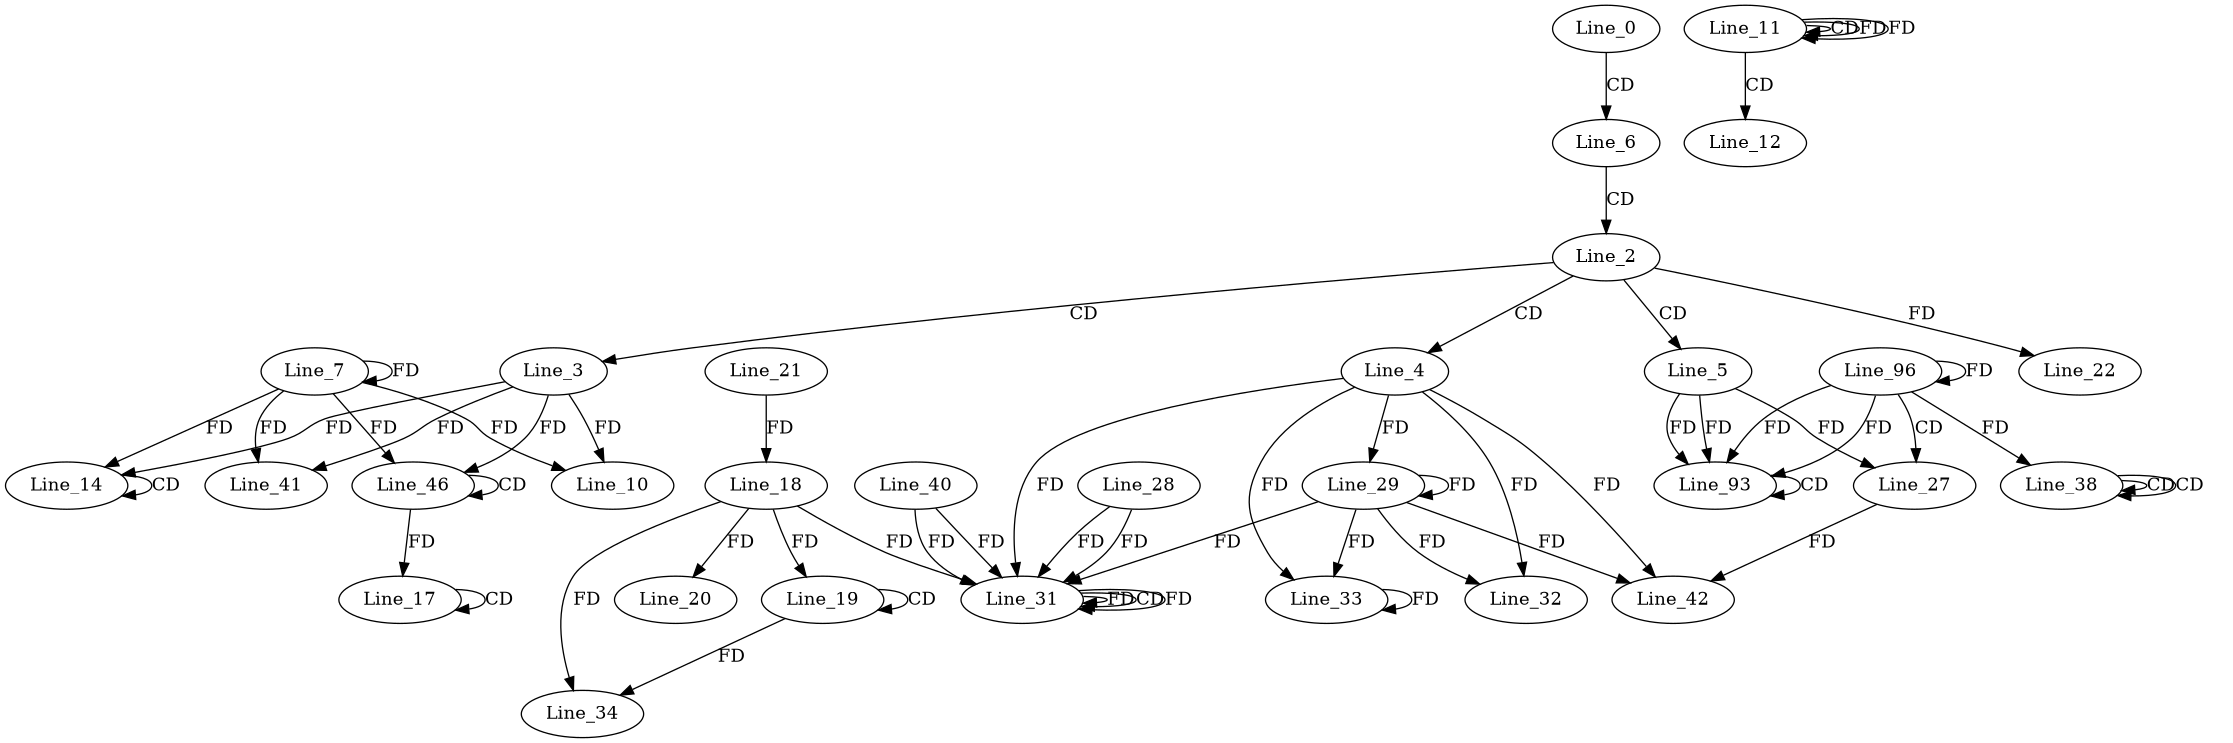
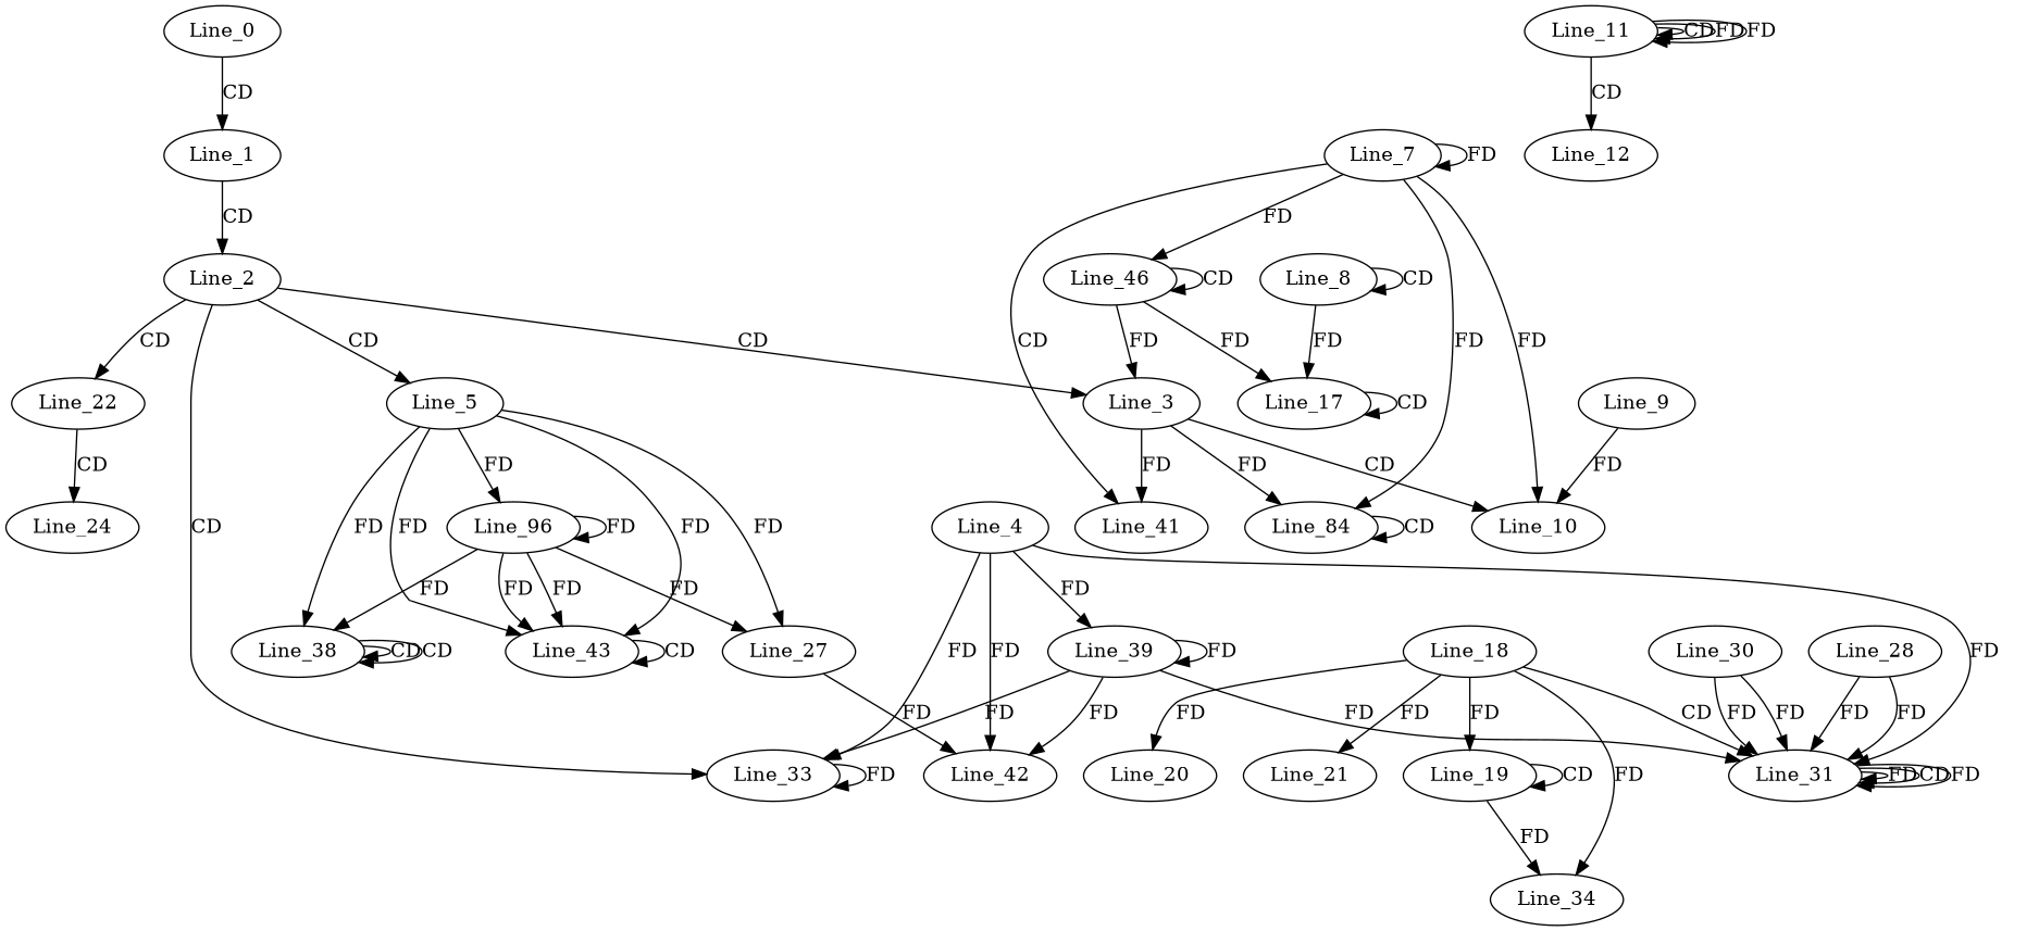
  digraph {
    Line_0
-   Line_1 [label=Line_6]
+   Line_1
    Line_2
    Line_3
    Line_4
    Line_5
    Line_22
    Line_10
-   Line_14
+   Line_14 [label=Line_84]
    n10 [label=Line_46]
    Line_41
-   Line_29
+   Line_29 [label=Line_39]
    Line_31
-   Line_32
    Line_33
    Line_42
    n17 [label=Line_96]
    Line_27
    Line_38
-   Line_43 [label=Line_93]
+   Line_43
+   Line_24
    Line_7
    Line_17
+   Line_8
+   Line_9
    Line_11
    Line_12
    Line_19
    Line_34
    Line_18
    Line_20
    Line_21
-   Line_30 [label=Line_40]
+   Line_30
    Line_28
    Line_0 -> Line_1 [label=CD]
    Line_1 -> Line_2 [label=CD]
    Line_2 -> Line_3 [label=CD]
-   Line_2 -> Line_4 [label=CD]
+   Line_2 -> Line_33 [label=CD]
    Line_2 -> Line_5 [label=CD]
-   Line_2 -> Line_22 [label=FD]
-   Line_3 -> Line_10 [label=FD]
+   Line_2 -> Line_22 [label=CD]
+   Line_3 -> Line_10 [label=CD]
    Line_3 -> Line_14 [label=FD]
-   Line_3 -> n10 [label=FD]
+   n10 -> Line_3 [label=FD]
    Line_3 -> Line_41 [label=FD]
    Line_4 -> Line_29 [label=FD]
    Line_4 -> Line_31 [label=FD]
-   Line_4 -> Line_32 [label=FD]
    Line_4 -> Line_33 [label=FD]
    Line_4 -> Line_42 [label=FD]
+   Line_5 -> n17 [label=FD]
    Line_5 -> Line_27 [label=FD]
+   Line_5 -> Line_38 [label=FD]
    Line_5 -> Line_43 [label=FD]
    Line_5 -> Line_43 [label=FD]
+   Line_22 -> Line_24 [label=CD]
    Line_14 -> Line_14 [label=CD]
    n10 -> n10 [label=CD]
    n10 -> Line_17 [label=FD]
    Line_29 -> Line_29 [label=FD]
    Line_29 -> Line_31 [label=FD]
-   Line_29 -> Line_32 [label=FD]
    Line_29 -> Line_33 [label=FD]
    Line_29 -> Line_42 [label=FD]
    Line_31 -> Line_31 [label=FD]
    Line_31 -> Line_31 [label=CD]
    Line_31 -> Line_31 [label=FD]
    Line_33 -> Line_33 [label=FD]
    n17 -> n17 [label=FD]
-   n17 -> Line_27 [label=CD]
+   n17 -> Line_27 [label=FD]
    n17 -> Line_38 [label=FD]
    n17 -> Line_43 [label=FD]
    n17 -> Line_43 [label=FD]
    Line_27 -> Line_42 [label=FD]
    Line_38 -> Line_38 [label=CD]
    Line_38 -> Line_38 [label=CD]
    Line_43 -> Line_43 [label=CD]
    Line_7 -> Line_10 [label=FD]
    Line_7 -> Line_14 [label=FD]
    Line_7 -> n10 [label=FD]
-   Line_7 -> Line_41 [label=FD]
+   Line_7 -> Line_41 [label=CD]
    Line_7 -> Line_7 [label=FD]
    Line_17 -> Line_17 [label=CD]
+   Line_8 -> Line_17 [label=FD]
+   Line_8 -> Line_8 [label=CD]
+   Line_9 -> Line_10 [label=FD]
    Line_11 -> Line_11 [label=CD]
    Line_11 -> Line_11 [label=FD]
    Line_11 -> Line_11 [label=FD]
    Line_11 -> Line_12 [label=CD]
    Line_19 -> Line_19 [label=CD]
    Line_19 -> Line_34 [label=FD]
-   Line_18 -> Line_31 [label=FD]
+   Line_18 -> Line_31 [label=CD]
    Line_18 -> Line_19 [label=FD]
    Line_18 -> Line_34 [label=FD]
    Line_18 -> Line_20 [label=FD]
-   Line_21 -> Line_18 [label=FD]
+   Line_18 -> Line_21 [label=FD]
    Line_30 -> Line_31 [label=FD]
    Line_30 -> Line_31 [label=FD]
    Line_28 -> Line_31 [label=FD]
    Line_28 -> Line_31 [label=FD]
  }
